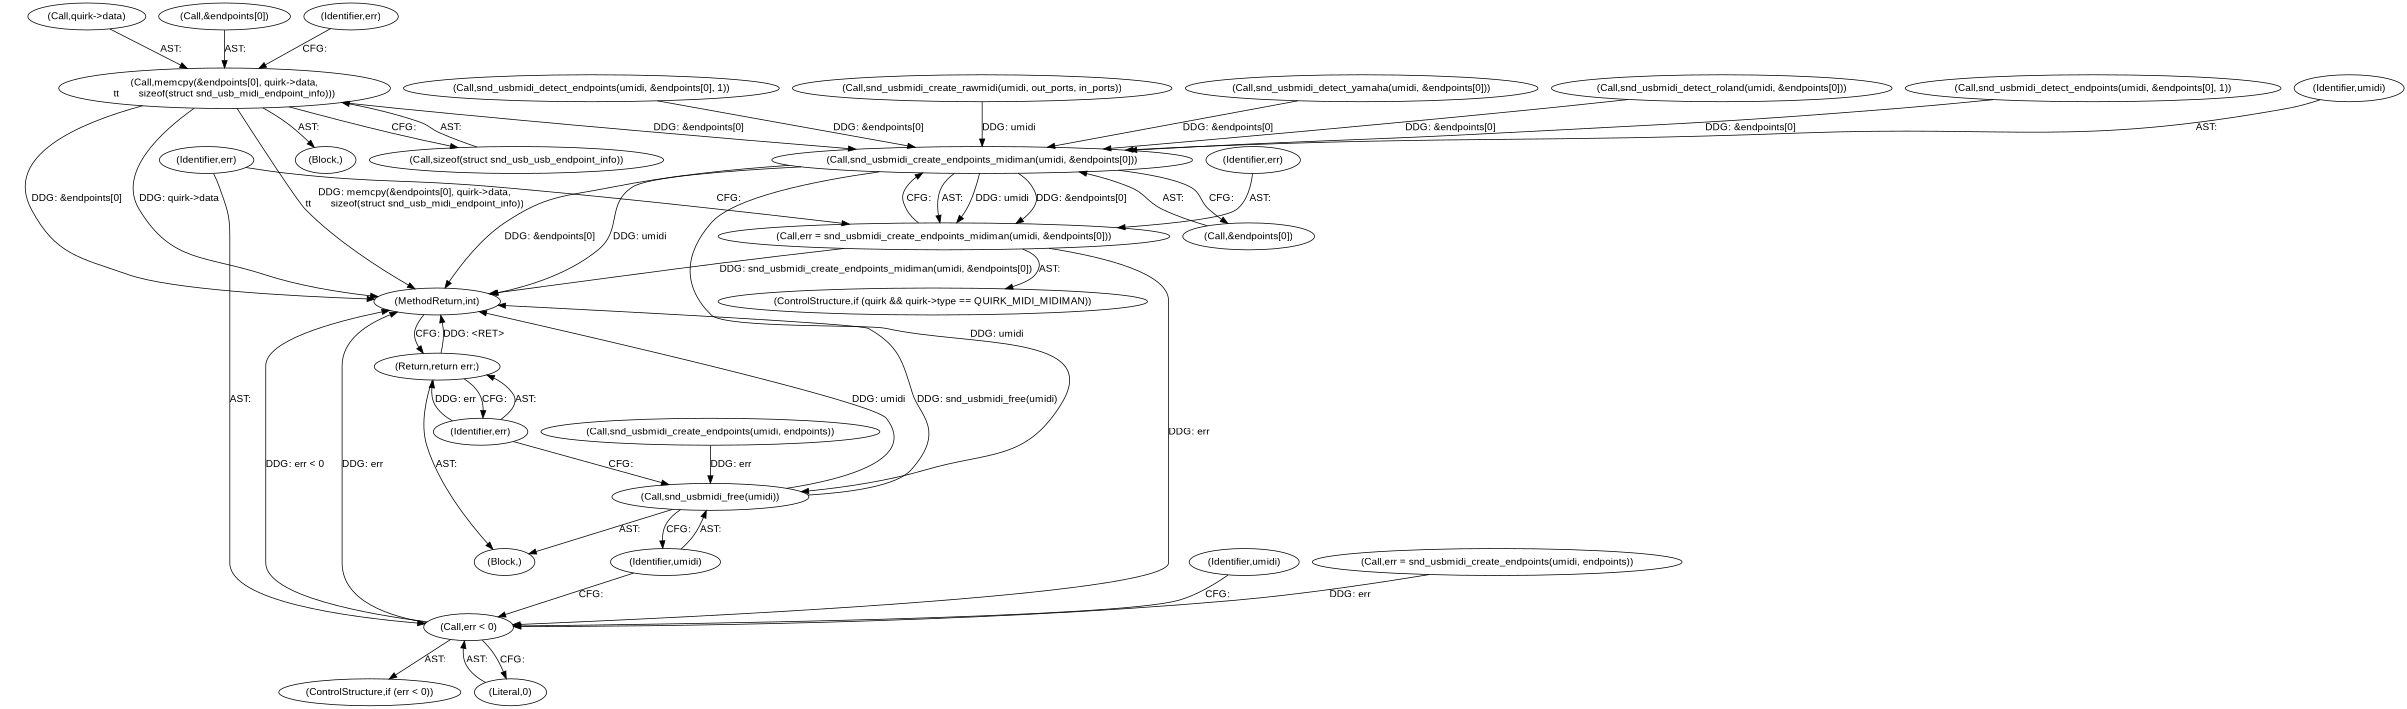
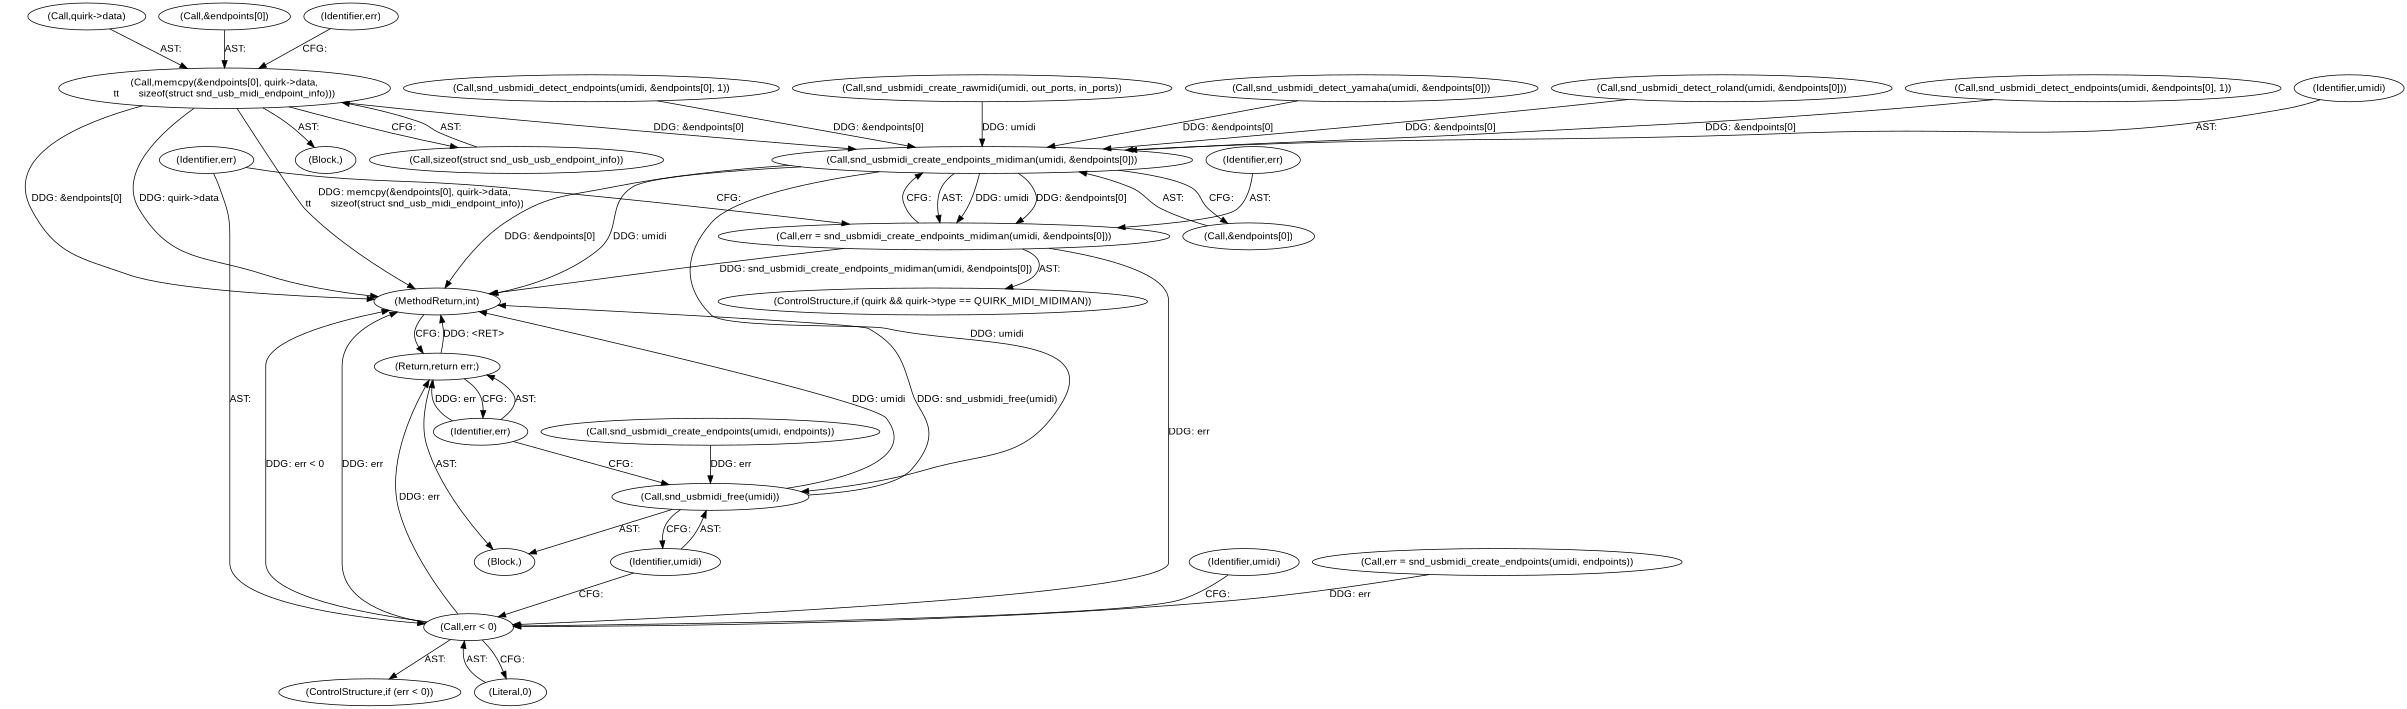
  digraph {
    fontname="Liberation Sans"
    node [fontname="Liberation Sans"]
    edge [fontname="Liberation Sans"]
    n1 [label="(Call,memcpy(&endpoints[0], quirk->data,\n\t\t       sizeof(struct snd_usb_midi_endpoint_info)))"]
    n2 [label="(Call,snd_usbmidi_create_endpoints_midiman(umidi, &endpoints[0]))"]
    n3 [label="(Block,)"]
    n4 [label="(Call,sizeof(struct snd_usb_usb_endpoint_info))"]
    n5 [label="(MethodReturn,int)"]
    n6 [label="(Call,err = snd_usbmidi_create_endpoints_midiman(umidi, &endpoints[0]))"]
    n7 [label="(Call,snd_usbmidi_free(umidi))"]
    n8 [label="(Call,&endpoints[0])"]
    n9 [label="(Return,return err;)"]
    n10 [label="(Call,err < 0)"]
    n11 [label="(ControlStructure,if (quirk && quirk->type == QUIRK_MIDI_MIDIMAN))"]
    n12 [label="(Block,)"]
    n13 [label="(Identifier,umidi)"]
    n14 [label="(ControlStructure,if (err < 0))"]
    n15 [label="(Literal,0)"]
    n16 [label="(Identifier,err)"]
    n17 [label="(Call,quirk->data)"]
    n18 [label="(Call,snd_usbmidi_detect_yamaha(umidi, &endpoints[0]))"]
    n19 [label="(Call,snd_usbmidi_detect_roland(umidi, &endpoints[0]))"]
    n20 [label="(Call,snd_usbmidi_detect_endpoints(umidi, &endpoints[0], 1))"]
    n21 [label="(Call,snd_usbmidi_create_endpoints(umidi, endpoints))"]
    n22 [label="(Call,&endpoints[0])"]
    n23 [label="(Identifier,umidi)"]
    n24 [label="(Identifier,umidi)"]
    n25 [label="(Identifier,err)"]
    n26 [label="(Identifier,err)"]
    n27 [label="(Identifier,err)"]
    n28 [label="(Call,snd_usbmidi_detect_endpoints(umidi, &endpoints[0], 1))"]
    n29 [label="(Call,snd_usbmidi_create_rawmidi(umidi, out_ports, in_ports))"]
    n30 [label="(Call,err = snd_usbmidi_create_endpoints(umidi, endpoints))"]
    n1 -> n2 [label="DDG: &endpoints[0]"]
    n1 -> n3 [label="AST: "]
    n1 -> n4 [label="CFG: "]
    n1 -> n5 [label="DDG: &endpoints[0]"]
    n1 -> n5 [label="DDG: quirk->data"]
    n1 -> n5 [label="DDG: memcpy(&endpoints[0], quirk->data,\n\t\t       sizeof(struct snd_usb_midi_endpoint_info))"]
    n2 -> n5 [label="DDG: umidi"]
    n2 -> n5 [label="DDG: &endpoints[0]"]
    n2 -> n6 [label="AST: "]
    n2 -> n6 [label="DDG: umidi"]
    n2 -> n6 [label="DDG: &endpoints[0]"]
    n2 -> n7 [label="DDG: umidi"]
    n2 -> n8 [label="CFG: "]
    n4 -> n1 [label="AST: "]
    n5 -> n9 [label="CFG: "]
    n6 -> n2 [label="CFG: "]
    n6 -> n5 [label="DDG: snd_usbmidi_create_endpoints_midiman(umidi, &endpoints[0])"]
    n6 -> n10 [label="DDG: err"]
    n6 -> n11 [label="AST: "]
    n7 -> n5 [label="DDG: snd_usbmidi_free(umidi)"]
    n7 -> n5 [label="DDG: umidi"]
    n7 -> n12 [label="AST: "]
    n7 -> n13 [label="CFG: "]
    n8 -> n2 [label="AST: "]
    n9 -> n5 [label="DDG: <RET>"]
    n9 -> n12 [label="AST: "]
    n9 -> n16 [label="CFG: "]
    n10 -> n5 [label="DDG: err < 0"]
    n10 -> n5 [label="DDG: err"]
+   n10 -> n9 [label="DDG: err"]
    n10 -> n14 [label="AST: "]
    n10 -> n15 [label="CFG: "]
    n13 -> n7 [label="AST: "]
    n13 -> n10 [label="CFG: "]
    n15 -> n10 [label="AST: "]
    n16 -> n7 [label="CFG: "]
    n16 -> n9 [label="AST: "]
    n16 -> n9 [label="DDG: err"]
    n17 -> n1 [label="AST: "]
    n18 -> n2 [label="DDG: &endpoints[0]"]
    n19 -> n2 [label="DDG: &endpoints[0]"]
    n20 -> n2 [label="DDG: &endpoints[0]"]
    n21 -> n7 [label="DDG: err"]
    n22 -> n1 [label="AST: "]
    n23 -> n2 [label="AST: "]
    n24 -> n10 [label="CFG: "]
    n25 -> n6 [label="AST: "]
    n26 -> n1 [label="CFG: "]
    n27 -> n6 [label="CFG: "]
    n27 -> n10 [label="AST: "]
    n28 -> n2 [label="DDG: &endpoints[0]"]
    n29 -> n2 [label="DDG: umidi"]
    n30 -> n10 [label="DDG: err"]
  }
